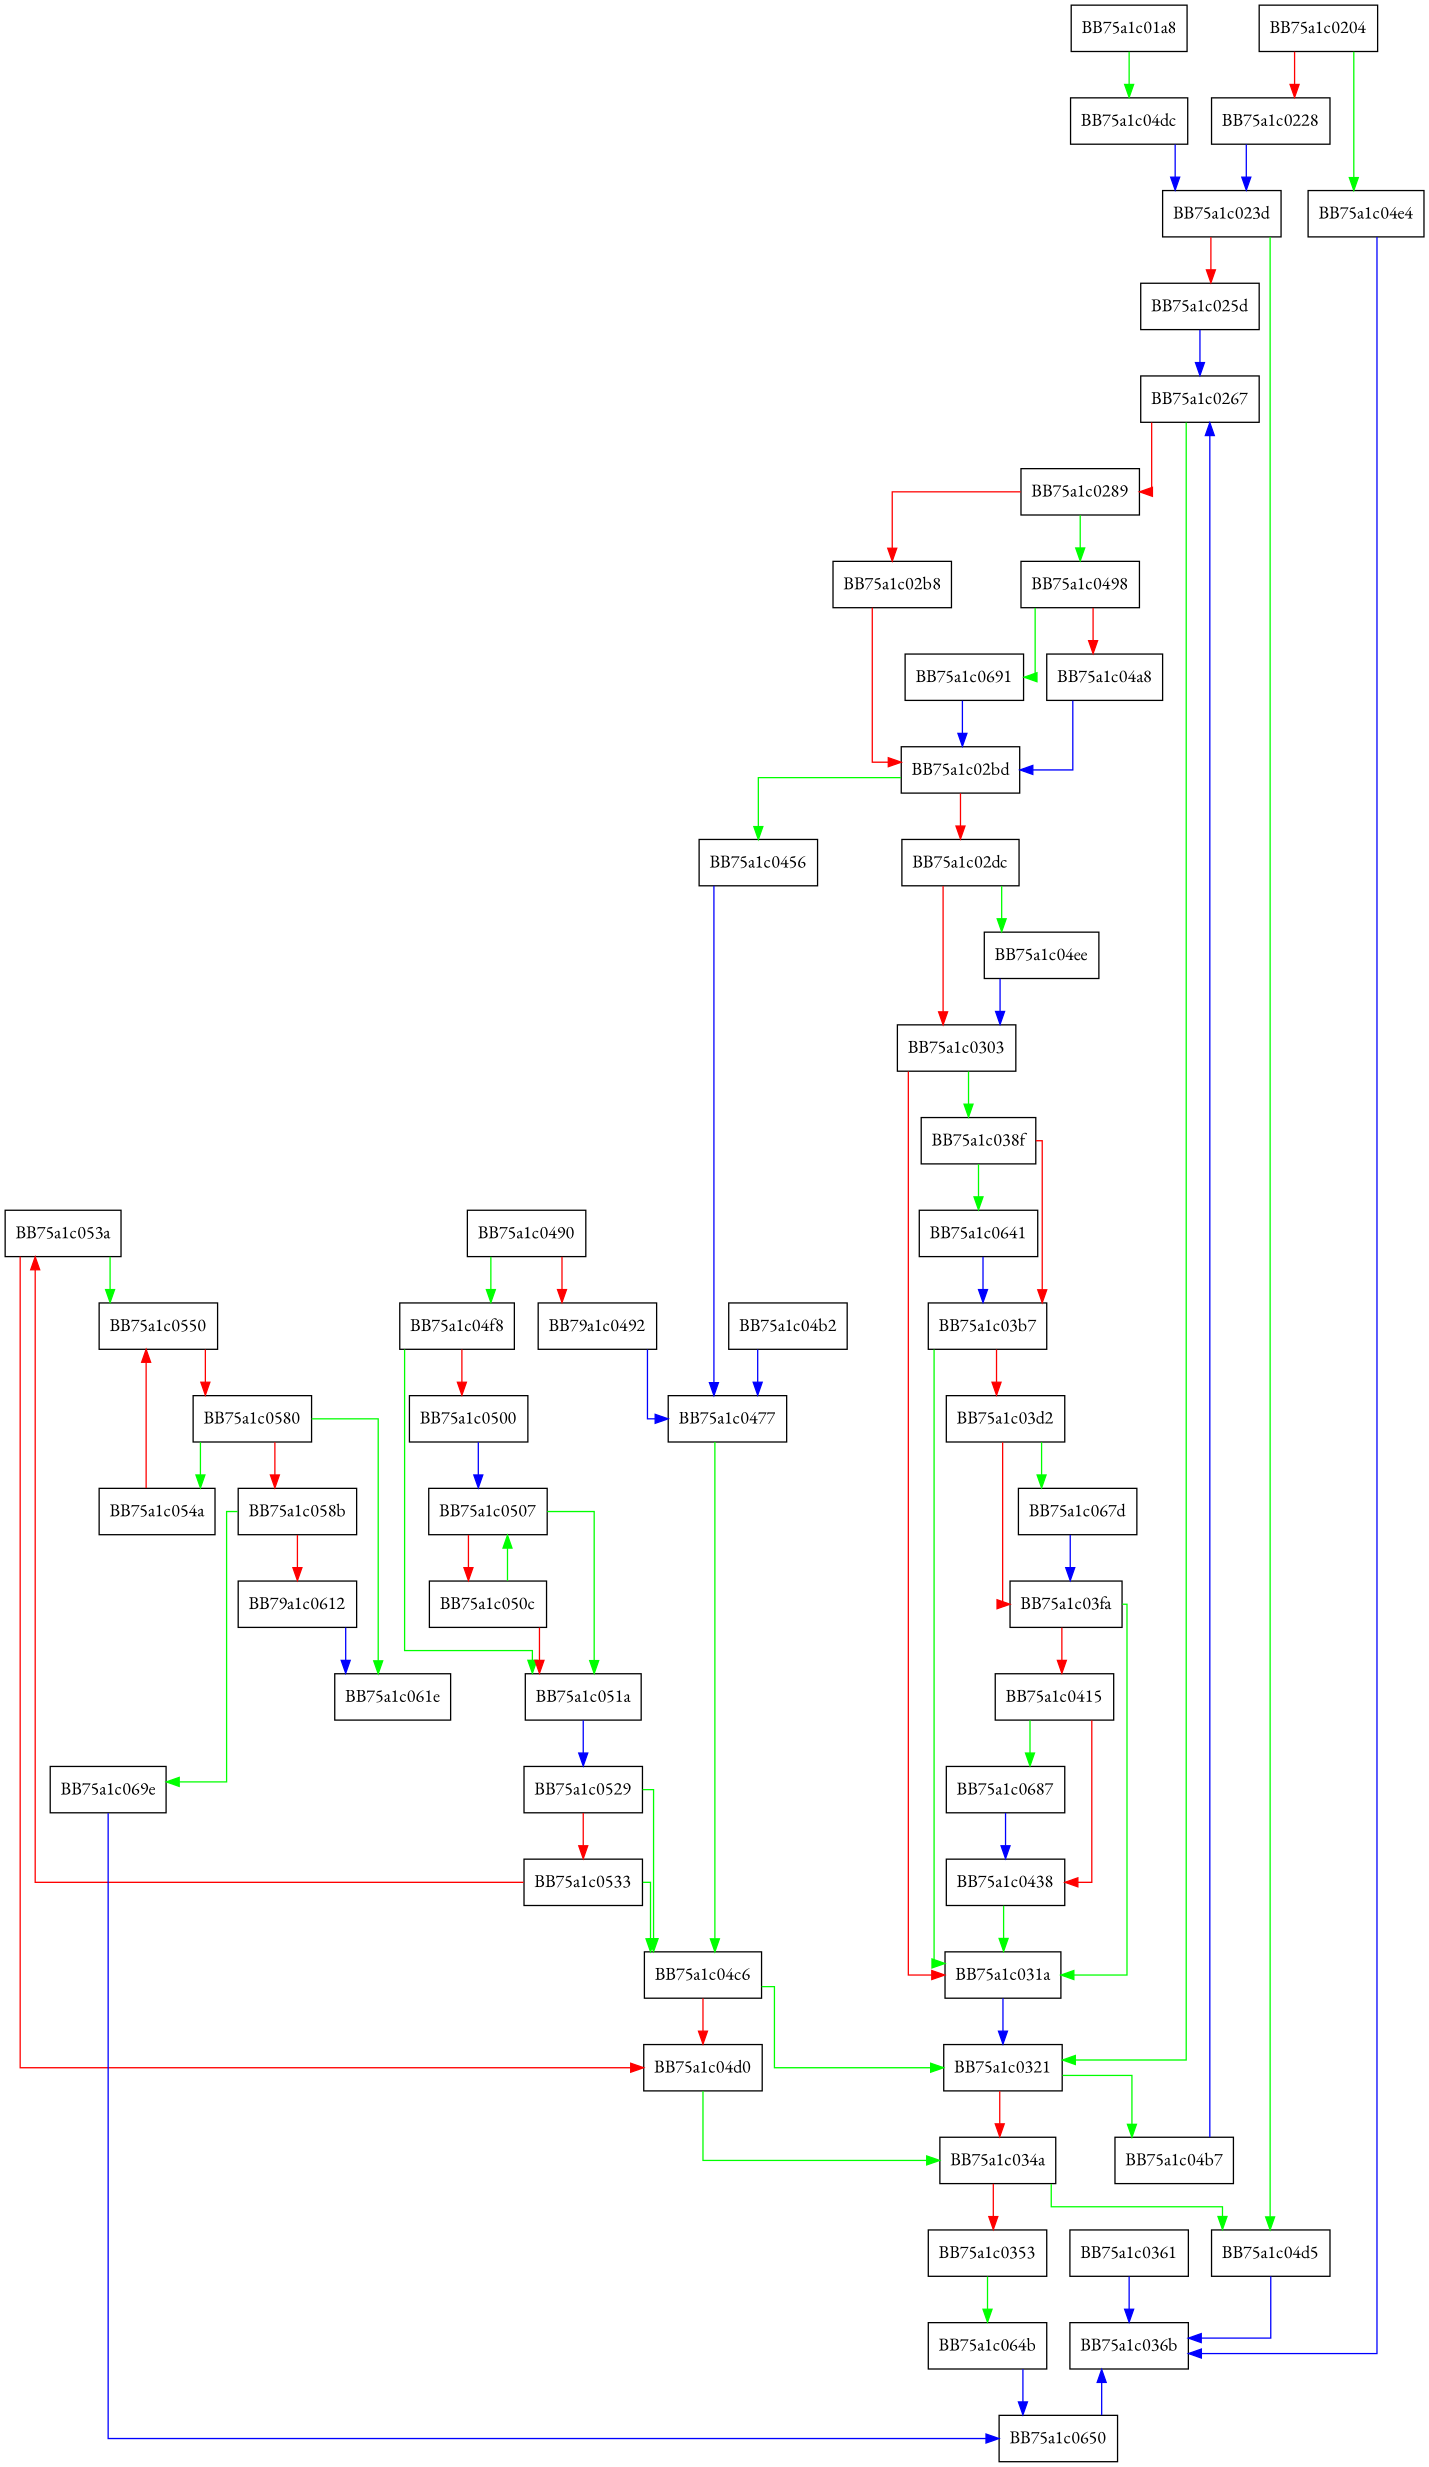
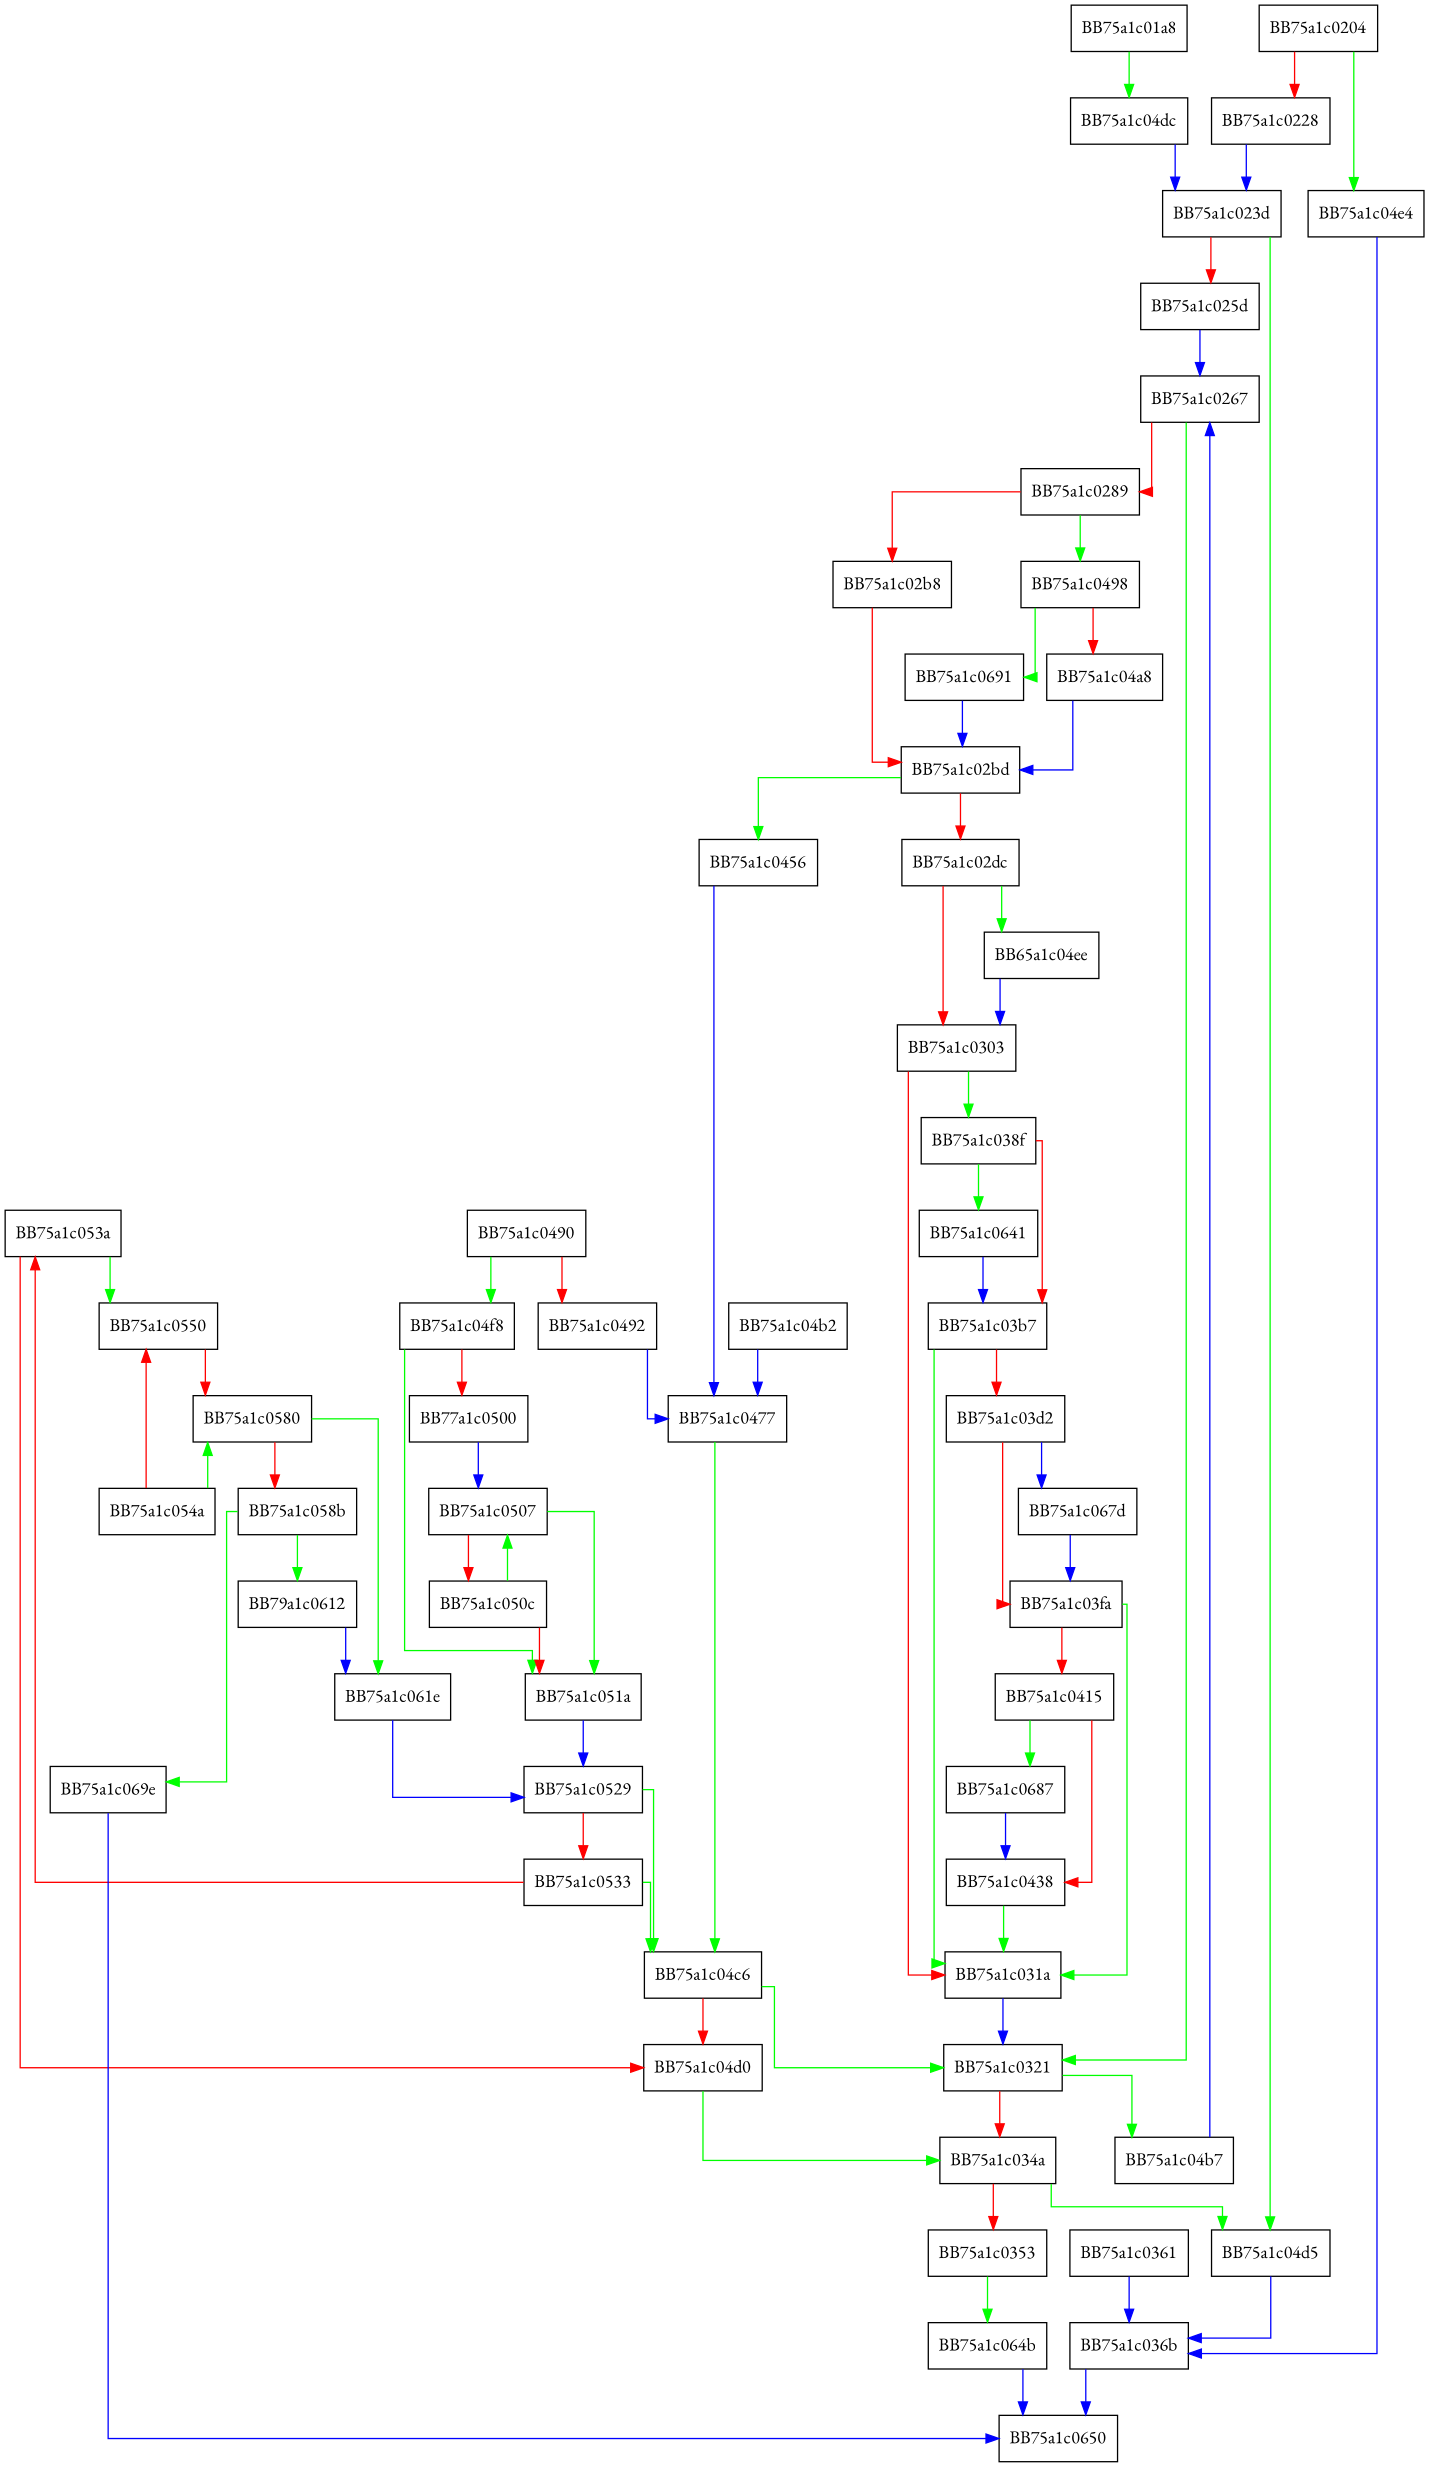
  digraph {
    fontname="EB Garamond"
    splines=ortho
    node [fontname="EB Garamond" shape=box]
    edge [color=green fontname="EB Garamond"]
    BB75a1c01a8
    BB75a1c04dc
    BB75a1c023d
    BB75a1c0204
    BB75a1c04e4
    BB75a1c0228
    BB75a1c04d5
    BB75a1c025d
    BB75a1c036b
    BB75a1c0267
    BB75a1c0321
    BB75a1c0289
    BB75a1c04b7
    BB75a1c034a
    BB75a1c0498
    BB75a1c02b8
    BB75a1c0353
    BB75a1c0691
    BB75a1c04a8
    BB75a1c02bd
    BB75a1c0456
    BB75a1c02dc
    BB75a1c0477
-   BB75a1c04ee
+   BB75a1c04ee [label=BB65a1c04ee]
    BB75a1c0303
    BB75a1c04c6
    BB75a1c038f
    BB75a1c031a
    BB75a1c0641
    BB75a1c03b7
    BB75a1c03d2
    BB75a1c064b
    BB75a1c0650
    BB75a1c0361
    BB75a1c067d
    BB75a1c03fa
    BB75a1c0415
    BB75a1c0687
    BB75a1c0438
    BB75a1c04d0
    BB75a1c04b2
    BB75a1c0490
    BB75a1c04f8
-   BB75a1c0492 [label=BB79a1c0492]
+   BB75a1c0492
    BB75a1c051a
-   BB75a1c0500
+   BB75a1c0500 [label=BB77a1c0500]
    BB75a1c0529
    BB75a1c0507
    BB75a1c0533
    BB75a1c050c
    BB75a1c053a
    BB75a1c0550
    BB75a1c0580
    BB75a1c054a
    BB75a1c061e
    BB75a1c058b
    BB75a1c069e
    n58 [label=BB79a1c0612]
    BB75a1c01a8 -> BB75a1c04dc
    BB75a1c04dc -> BB75a1c023d [color=blue]
    BB75a1c023d -> BB75a1c04d5
    BB75a1c023d -> BB75a1c025d [color=red]
    BB75a1c0204 -> BB75a1c04e4
    BB75a1c0204 -> BB75a1c0228 [color=red]
    BB75a1c04e4 -> BB75a1c036b [color=blue]
    BB75a1c0228 -> BB75a1c023d [color=blue]
    BB75a1c04d5 -> BB75a1c036b [color=blue]
    BB75a1c025d -> BB75a1c0267 [color=blue]
    BB75a1c0267 -> BB75a1c0321
    BB75a1c0267 -> BB75a1c0289 [color=red]
    BB75a1c0321 -> BB75a1c04b7
    BB75a1c0321 -> BB75a1c034a [color=red]
    BB75a1c0289 -> BB75a1c0498
    BB75a1c0289 -> BB75a1c02b8 [color=red]
    BB75a1c04b7 -> BB75a1c0267 [color=blue]
    BB75a1c034a -> BB75a1c04d5
    BB75a1c034a -> BB75a1c0353 [color=red]
    BB75a1c0498 -> BB75a1c0691
    BB75a1c0498 -> BB75a1c04a8 [color=red]
    BB75a1c02b8 -> BB75a1c02bd [color=red]
    BB75a1c0353 -> BB75a1c064b
    BB75a1c0691 -> BB75a1c02bd [color=blue]
    BB75a1c04a8 -> BB75a1c02bd [color=blue]
    BB75a1c02bd -> BB75a1c0456
    BB75a1c02bd -> BB75a1c02dc [color=red]
    BB75a1c0456 -> BB75a1c0477 [color=blue]
    BB75a1c02dc -> BB75a1c04ee
    BB75a1c02dc -> BB75a1c0303 [color=red]
    BB75a1c0477 -> BB75a1c04c6
    BB75a1c04ee -> BB75a1c0303 [color=blue]
    BB75a1c0303 -> BB75a1c038f
    BB75a1c0303 -> BB75a1c031a [color=red]
    BB75a1c04c6 -> BB75a1c0321
    BB75a1c04c6 -> BB75a1c04d0 [color=red]
    BB75a1c038f -> BB75a1c0641
    BB75a1c038f -> BB75a1c03b7 [color=red]
    BB75a1c031a -> BB75a1c0321 [color=blue]
    BB75a1c0641 -> BB75a1c03b7 [color=blue]
    BB75a1c03b7 -> BB75a1c031a
    BB75a1c03b7 -> BB75a1c03d2 [color=red]
-   BB75a1c03d2 -> BB75a1c067d
+   BB75a1c03d2 -> BB75a1c067d [color=blue]
    BB75a1c03d2 -> BB75a1c03fa [color=red]
    BB75a1c064b -> BB75a1c0650 [color=blue]
-   BB75a1c0650 -> BB75a1c036b [color=blue]
+   BB75a1c036b -> BB75a1c0650 [color=blue]
    BB75a1c0361 -> BB75a1c036b [color=blue]
    BB75a1c067d -> BB75a1c03fa [color=blue]
    BB75a1c03fa -> BB75a1c031a
    BB75a1c03fa -> BB75a1c0415 [color=red]
    BB75a1c0415 -> BB75a1c0687
    BB75a1c0415 -> BB75a1c0438 [color=red]
    BB75a1c0687 -> BB75a1c0438 [color=blue]
    BB75a1c0438 -> BB75a1c031a
    BB75a1c04d0 -> BB75a1c034a
    BB75a1c04b2 -> BB75a1c0477 [color=blue]
    BB75a1c0490 -> BB75a1c04f8
    BB75a1c0490 -> BB75a1c0492 [color=red]
    BB75a1c04f8 -> BB75a1c051a
    BB75a1c04f8 -> BB75a1c0500 [color=red]
    BB75a1c0492 -> BB75a1c0477 [color=blue]
    BB75a1c051a -> BB75a1c0529 [color=blue]
    BB75a1c0500 -> BB75a1c0507 [color=blue]
    BB75a1c0529 -> BB75a1c04c6
    BB75a1c0529 -> BB75a1c0533 [color=red]
    BB75a1c0507 -> BB75a1c051a
    BB75a1c0507 -> BB75a1c050c [color=red]
    BB75a1c0533 -> BB75a1c04c6
    BB75a1c0533 -> BB75a1c053a [color=red]
    BB75a1c050c -> BB75a1c051a [color=red]
    BB75a1c050c -> BB75a1c0507
    BB75a1c053a -> BB75a1c04d0 [color=red]
    BB75a1c053a -> BB75a1c0550
    BB75a1c0550 -> BB75a1c0580 [color=red]
    BB75a1c0580 -> BB75a1c061e
    BB75a1c0580 -> BB75a1c058b [color=red]
    BB75a1c054a -> BB75a1c0550 [color=red]
-   BB75a1c0580 -> BB75a1c054a
+   BB75a1c054a -> BB75a1c0580
+   BB75a1c061e -> BB75a1c0529 [color=blue]
    BB75a1c058b -> BB75a1c069e
-   BB75a1c058b -> n58 [color=red]
+   BB75a1c058b -> n58
    BB75a1c069e -> BB75a1c0650 [color=blue]
    n58 -> BB75a1c061e [color=blue]
  }
